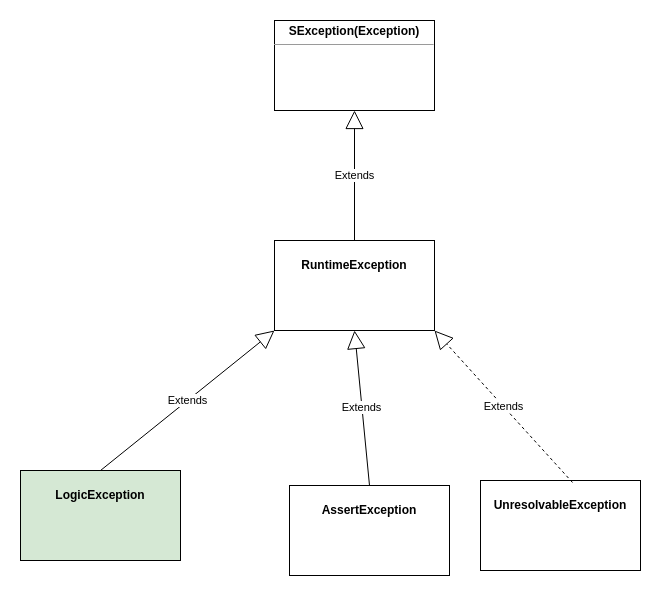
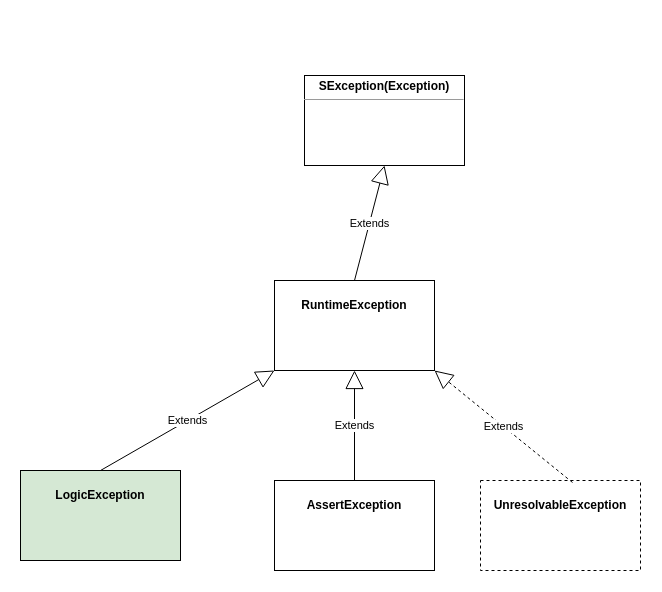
  <mxCell id="0" />
  <mxCell id="1" parent="0" />
- <mxCell id="2" value="&lt;p style=&quot;margin: 0px ; margin-top: 4px ; text-align: center&quot;&gt;&lt;b&gt;SException(Exception)&lt;/b&gt;&lt;br&gt;&lt;/p&gt;&lt;hr size=&quot;1&quot;&gt;&lt;p style=&quot;margin: 0px ; margin-left: 4px&quot;&gt;&lt;/p&gt;&lt;p style=&quot;margin: 0px ; margin-left: 4px&quot;&gt;&lt;br&gt;&lt;/p&gt;" style="verticalAlign=top;align=left;overflow=fill;fontSize=12;fontFamily=Helvetica;html=1;" parent="1" vertex="1"><mxGeometry x="274" y="20" width="160" height="90" as="geometry" /></mxCell>
- <mxCell id="3" value="&lt;p style=&quot;margin: 0px ; margin-top: 4px ; text-align: center&quot;&gt;&lt;br&gt;&lt;/p&gt;&lt;div style=&quot;text-align: center&quot;&gt;&lt;span&gt;&lt;b&gt;RuntimeException&lt;/b&gt;&lt;/span&gt;&lt;/div&gt;&lt;p style=&quot;margin: 0px ; margin-left: 4px&quot;&gt;&lt;/p&gt;&lt;p style=&quot;margin: 0px ; margin-left: 4px&quot;&gt;&lt;br&gt;&lt;/p&gt;" style="verticalAlign=top;align=left;overflow=fill;fontSize=12;fontFamily=Helvetica;html=1;" parent="1" vertex="1"><mxGeometry x="274" y="240" width="160" height="90" as="geometry" /></mxCell>
+ <mxCell id="2" value="&lt;p style=&quot;margin: 0px ; margin-top: 4px ; text-align: center&quot;&gt;&lt;b&gt;SException(Exception)&lt;/b&gt;&lt;br&gt;&lt;/p&gt;&lt;hr size=&quot;1&quot;&gt;&lt;p style=&quot;margin: 0px ; margin-left: 4px&quot;&gt;&lt;/p&gt;&lt;p style=&quot;margin: 0px ; margin-left: 4px&quot;&gt;&lt;br&gt;&lt;/p&gt;" style="verticalAlign=top;align=left;overflow=fill;fontSize=12;fontFamily=Helvetica;html=1;" parent="1" vertex="1"><mxGeometry x="304" y="75" width="160" height="90" as="geometry" /></mxCell>
+ <mxCell id="3" value="&lt;p style=&quot;margin: 0px ; margin-top: 4px ; text-align: center&quot;&gt;&lt;br&gt;&lt;/p&gt;&lt;div style=&quot;text-align: center&quot;&gt;&lt;span&gt;&lt;b&gt;RuntimeException&lt;/b&gt;&lt;/span&gt;&lt;/div&gt;&lt;p style=&quot;margin: 0px ; margin-left: 4px&quot;&gt;&lt;/p&gt;&lt;p style=&quot;margin: 0px ; margin-left: 4px&quot;&gt;&lt;br&gt;&lt;/p&gt;" style="verticalAlign=top;align=left;overflow=fill;fontSize=12;fontFamily=Helvetica;html=1;" parent="1" vertex="1"><mxGeometry x="274" y="280" width="160" height="90" as="geometry" /></mxCell>
  <mxCell id="4" value="Extends" style="endArrow=block;endSize=16;endFill=0;html=1;rounded=0;entryX=0.5;entryY=1;entryDx=0;entryDy=0;exitX=0.5;exitY=0;exitDx=0;exitDy=0;" parent="1" source="3" target="2" edge="1"><mxGeometry width="160" relative="1" as="geometry"><mxPoint x="200" y="160" as="sourcePoint" /><mxPoint x="360" y="160" as="targetPoint" /></mxGeometry></mxCell>
  <mxCell id="5" value="&lt;p style=&quot;margin: 0px ; margin-top: 4px ; text-align: center&quot;&gt;&lt;br&gt;&lt;/p&gt;&lt;div style=&quot;text-align: center&quot;&gt;&lt;b&gt;LogicException&lt;/b&gt;&lt;br&gt;&lt;/div&gt;&lt;p style=&quot;margin: 0px ; margin-left: 4px&quot;&gt;&lt;/p&gt;&lt;p style=&quot;margin: 0px ; margin-left: 4px&quot;&gt;&lt;br&gt;&lt;/p&gt;" style="verticalAlign=top;align=left;overflow=fill;fontSize=12;fontFamily=Helvetica;html=1;fillColor=#d5e8d4;" parent="1" vertex="1"><mxGeometry x="20" y="470" width="160" height="90" as="geometry" /></mxCell>
  <mxCell id="6" value="Extends" style="endArrow=block;endSize=16;endFill=0;html=1;rounded=0;exitX=0.5;exitY=0;exitDx=0;exitDy=0;entryX=0;entryY=1;entryDx=0;entryDy=0;" parent="1" source="5" target="3" edge="1"><mxGeometry width="160" relative="1" as="geometry"><mxPoint x="330" y="190" as="sourcePoint" /><mxPoint x="490" y="190" as="targetPoint" /></mxGeometry></mxCell>
- <mxCell id="7" value="&lt;p style=&quot;margin: 0px ; margin-top: 4px ; text-align: center&quot;&gt;&lt;br&gt;&lt;/p&gt;&lt;div style=&quot;text-align: center&quot;&gt;&lt;b&gt;AssertException&lt;/b&gt;&lt;br&gt;&lt;/div&gt;&lt;p style=&quot;margin: 0px ; margin-left: 4px&quot;&gt;&lt;/p&gt;&lt;p style=&quot;margin: 0px ; margin-left: 4px&quot;&gt;&lt;br&gt;&lt;/p&gt;" style="verticalAlign=top;align=left;overflow=fill;fontSize=12;fontFamily=Helvetica;html=1;" parent="1" vertex="1"><mxGeometry x="289" y="485" width="160" height="90" as="geometry" /></mxCell>
+ <mxCell id="7" value="&lt;p style=&quot;margin: 0px ; margin-top: 4px ; text-align: center&quot;&gt;&lt;br&gt;&lt;/p&gt;&lt;div style=&quot;text-align: center&quot;&gt;&lt;b&gt;AssertException&lt;/b&gt;&lt;br&gt;&lt;/div&gt;&lt;p style=&quot;margin: 0px ; margin-left: 4px&quot;&gt;&lt;/p&gt;&lt;p style=&quot;margin: 0px ; margin-left: 4px&quot;&gt;&lt;br&gt;&lt;/p&gt;" style="verticalAlign=top;align=left;overflow=fill;fontSize=12;fontFamily=Helvetica;html=1;" parent="1" vertex="1"><mxGeometry x="274" y="480" width="160" height="90" as="geometry" /></mxCell>
  <mxCell id="8" value="Extends" style="endArrow=block;endSize=16;endFill=0;html=1;rounded=0;exitX=0.5;exitY=0;exitDx=0;exitDy=0;entryX=0.5;entryY=1;entryDx=0;entryDy=0;" parent="1" source="7" target="3" edge="1"><mxGeometry width="160" relative="1" as="geometry"><mxPoint x="190" y="480" as="sourcePoint" /><mxPoint x="303.514" y="340" as="targetPoint" /></mxGeometry></mxCell>
- <mxCell id="9" value="&lt;p style=&quot;margin: 0px ; margin-top: 4px ; text-align: center&quot;&gt;&lt;br&gt;&lt;/p&gt;&lt;div style=&quot;text-align: center&quot;&gt;&lt;b&gt;UnresolvableException&lt;/b&gt;&lt;br&gt;&lt;/div&gt;" style="verticalAlign=top;align=left;overflow=fill;fontSize=12;fontFamily=Helvetica;html=1;" vertex="1" parent="1"><mxGeometry x="480" y="480" width="160" height="90" as="geometry" /></mxCell>
+ <mxCell id="9" value="&lt;p style=&quot;margin: 0px ; margin-top: 4px ; text-align: center&quot;&gt;&lt;br&gt;&lt;/p&gt;&lt;div style=&quot;text-align: center&quot;&gt;&lt;b&gt;UnresolvableException&lt;/b&gt;&lt;br&gt;&lt;/div&gt;" style="verticalAlign=top;align=left;overflow=fill;fontSize=12;fontFamily=Helvetica;html=1;dashed=1;" vertex="1" parent="1"><mxGeometry x="480" y="480" width="160" height="90" as="geometry" /></mxCell>
  <mxCell id="10" value="Extends" style="endArrow=block;endSize=16;endFill=0;html=1;rounded=0;entryX=1;entryY=1;entryDx=0;entryDy=0;exitX=0.575;exitY=0.022;exitDx=0;exitDy=0;exitPerimeter=0;dashed=1;" edge="1" parent="1" source="9" target="3"><mxGeometry width="160" relative="1" as="geometry"><mxPoint x="560" y="400" as="sourcePoint" /><mxPoint x="720" y="400" as="targetPoint" /></mxGeometry></mxCell>
